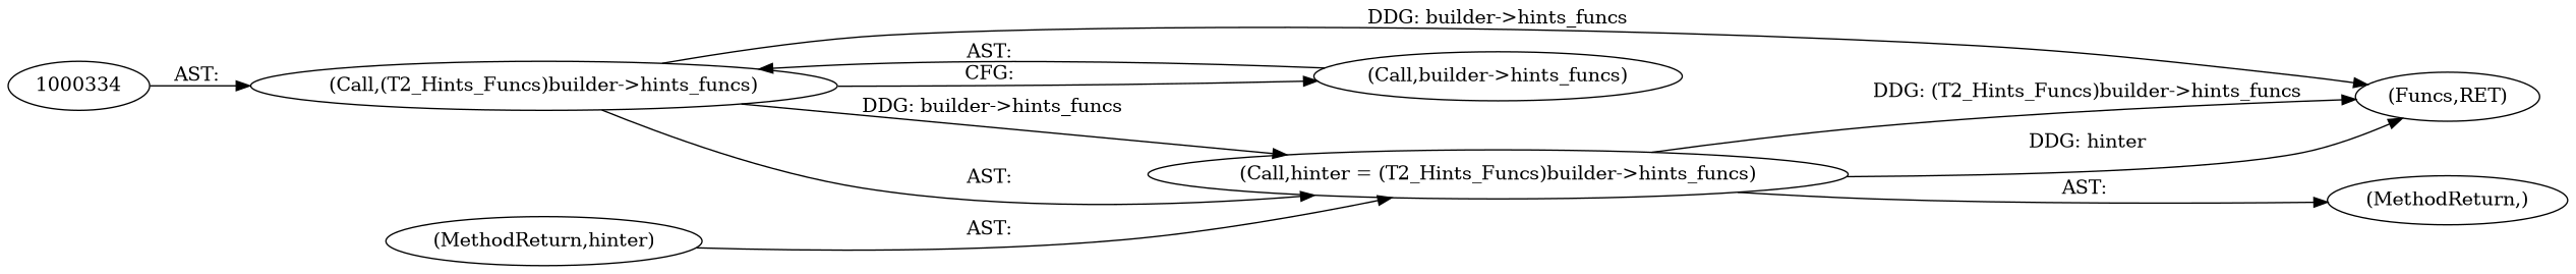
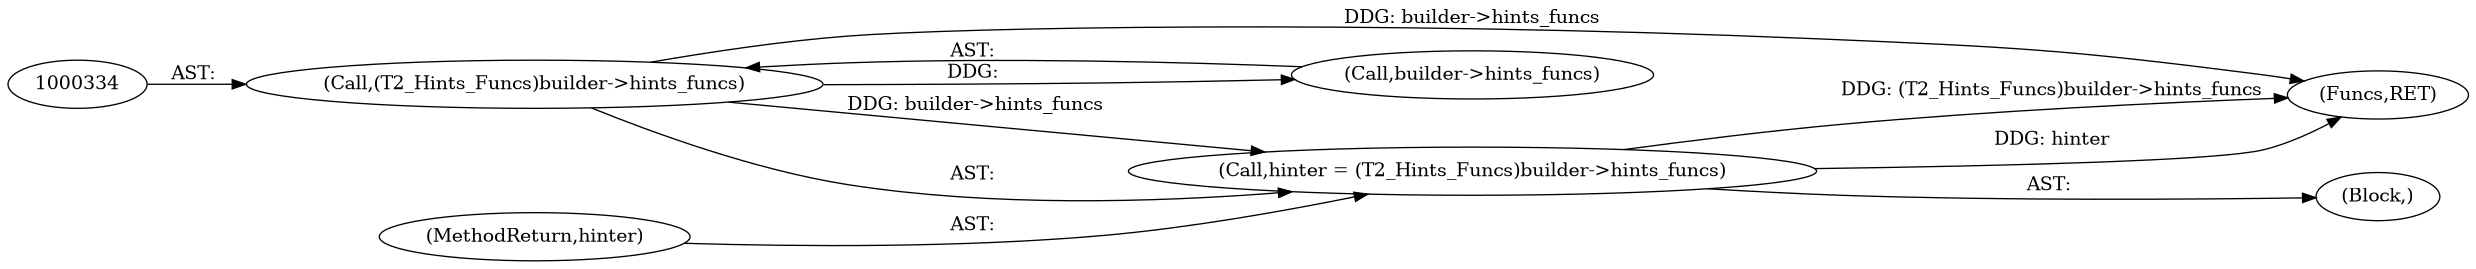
  digraph {
    rankdir=LR
    n1 [label="(Call,(T2_Hints_Funcs)builder->hints_funcs)"]
    n2 [label="(Call,hinter = (T2_Hints_Funcs)builder->hints_funcs)"]
    n3 [label="(Call,builder->hints_funcs)"]
    n4 [label="(Funcs,RET)"]
-   n5 [label="(MethodReturn,)"]
+   n5 [label="(Block,)"]
    n6 [label="(MethodReturn,hinter)"]
    1000334
    n1 -> n2 [label="AST: "]
    n1 -> n2 [label="DDG: builder->hints_funcs"]
-   n1 -> n3 [label="CFG: "]
+   n1 -> n3 [label="DDG: "]
    n1 -> n4 [label="DDG: builder->hints_funcs"]
    n2 -> n4 [label="DDG: (T2_Hints_Funcs)builder->hints_funcs"]
    n2 -> n4 [label="DDG: hinter"]
    n2 -> n5 [label="AST: "]
    n3 -> n1 [label="AST: "]
    n6 -> n2 [label="AST: "]
    1000334 -> n1 [label="AST: "]
  }
